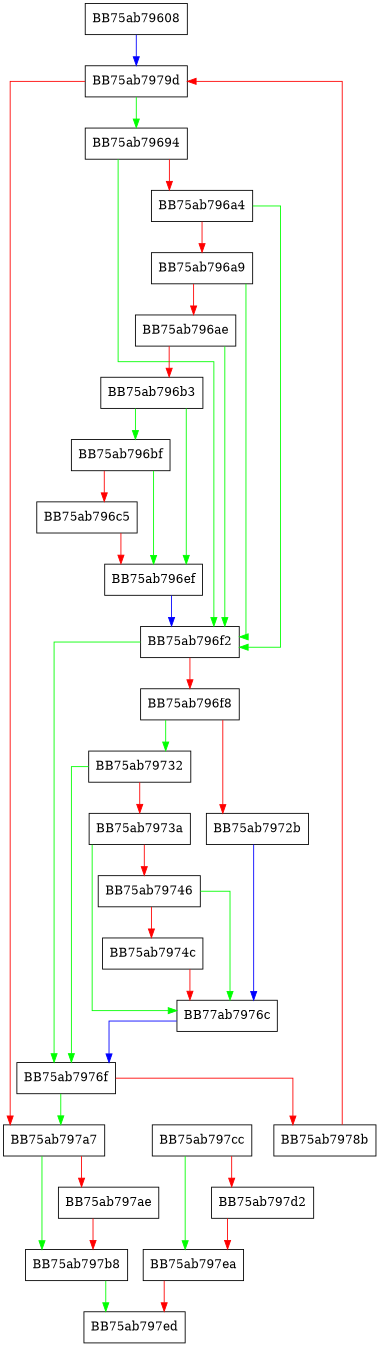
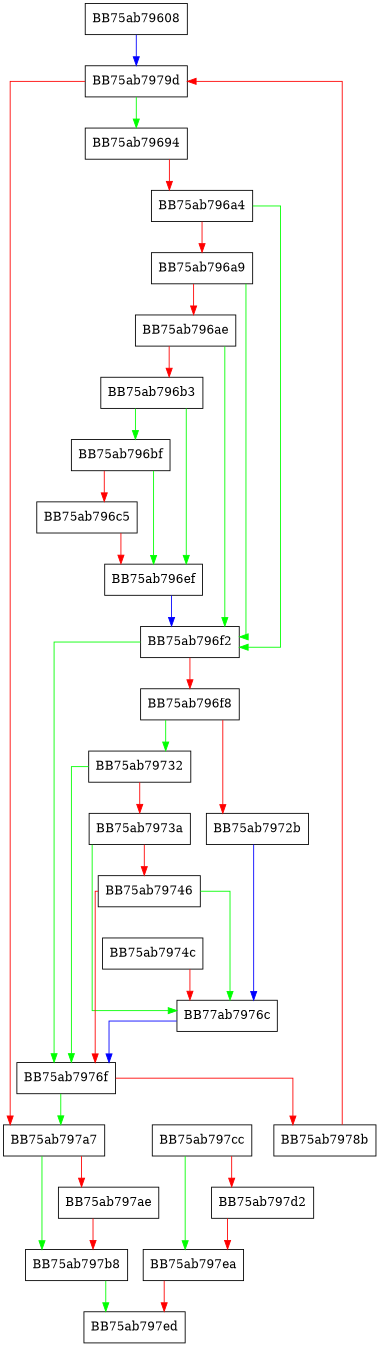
  digraph {
    fontname="DejaVu Serif"
    splines=ortho
    node [fontname="DejaVu Serif" shape=box]
    edge [color=red fontname="DejaVu Serif"]
    BB75ab79608
    BB75ab7979d
    BB75ab79694
    BB75ab797a7
    BB75ab796f2
    BB75ab796a4
    BB75ab797b8
    BB75ab797ae
    BB75ab7976f
    BB75ab796f8
    BB75ab796a9
    BB75ab7978b
    BB75ab79732
    BB75ab7972b
    BB75ab796ae
    BB75ab796b3
    BB75ab796ef
    BB75ab796bf
    BB75ab796c5
    BB75ab7973a
    n21 [label=BB77ab7976c]
    BB75ab79746
    BB75ab7974c
    BB75ab797ed
    BB75ab797ea
    BB75ab797cc
    BB75ab797d2
    BB75ab79608 -> BB75ab7979d [color=blue]
    BB75ab7979d -> BB75ab79694 [color=green]
    BB75ab7979d -> BB75ab797a7
-   BB75ab79694 -> BB75ab796f2 [color=green]
    BB75ab79694 -> BB75ab796a4
    BB75ab797a7 -> BB75ab797b8 [color=green]
    BB75ab797a7 -> BB75ab797ae
    BB75ab796f2 -> BB75ab7976f [color=green]
    BB75ab796f2 -> BB75ab796f8
    BB75ab796a4 -> BB75ab796f2 [color=green]
    BB75ab796a4 -> BB75ab796a9
    BB75ab797b8 -> BB75ab797ed [color=green]
    BB75ab797ae -> BB75ab797b8
    BB75ab7976f -> BB75ab797a7 [color=green]
    BB75ab7976f -> BB75ab7978b
    BB75ab796f8 -> BB75ab79732 [color=green]
    BB75ab796f8 -> BB75ab7972b
    BB75ab796a9 -> BB75ab796f2 [color=green]
    BB75ab796a9 -> BB75ab796ae
    BB75ab7978b -> BB75ab7979d
    BB75ab79732 -> BB75ab7976f [color=green]
    BB75ab79732 -> BB75ab7973a
    BB75ab7972b -> n21 [color=blue]
    BB75ab796ae -> BB75ab796f2 [color=green]
    BB75ab796ae -> BB75ab796b3
    BB75ab796b3 -> BB75ab796ef [color=green]
    BB75ab796b3 -> BB75ab796bf [color=green]
    BB75ab796ef -> BB75ab796f2 [color=blue]
    BB75ab796bf -> BB75ab796ef [color=green]
    BB75ab796bf -> BB75ab796c5
    BB75ab796c5 -> BB75ab796ef
    BB75ab7973a -> n21 [color=green]
    BB75ab7973a -> BB75ab79746
    n21 -> BB75ab7976f [color=blue]
    BB75ab79746 -> n21 [color=green]
-   BB75ab79746 -> BB75ab7974c
+   BB75ab79746 -> BB75ab7976f
    BB75ab7974c -> n21
    BB75ab797ea -> BB75ab797ed
    BB75ab797cc -> BB75ab797ea [color=green]
    BB75ab797cc -> BB75ab797d2
    BB75ab797d2 -> BB75ab797ea
  }
